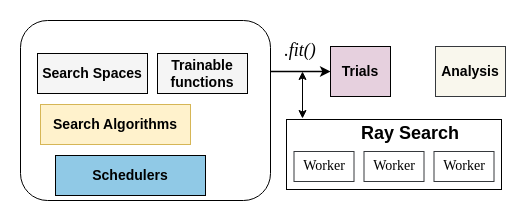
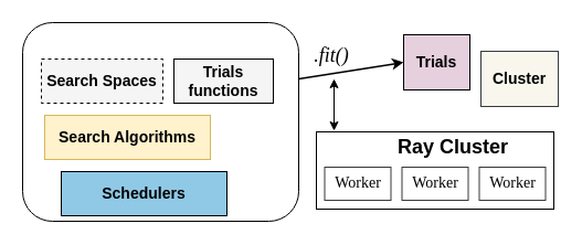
  <mxCell id="0" />
  <mxCell id="1" parent="0" />
  <mxCell id="2" value="" style="rounded=0;whiteSpace=wrap;html=1;fillColor=none;" parent="1" vertex="1"><mxGeometry x="286" y="119" width="215" height="70" as="geometry" /></mxCell>
  <mxCell id="3" value="" style="rounded=1;whiteSpace=wrap;html=1;fillColor=none;" parent="1" vertex="1"><mxGeometry x="20" y="20" width="250" height="180" as="geometry" /></mxCell>
- <mxCell id="4" value="&lt;span style=&quot;font-size: 18px;&quot;&gt;&lt;b&gt;Ray Search&lt;/b&gt;&lt;/span&gt;" style="text;html=1;strokeColor=none;fillColor=none;align=center;verticalAlign=middle;whiteSpace=wrap;rounded=0;" parent="1" vertex="1"><mxGeometry x="353.5" y="118" width="111.5" height="30" as="geometry" /></mxCell>
- <mxCell id="5" value="&lt;font&gt;&lt;span style=&quot;font-style: normal; font-size: 14px;&quot;&gt;&lt;b&gt;Search Spaces&lt;br&gt;&lt;/b&gt;&lt;/span&gt;&lt;/font&gt;" style="rounded=0;whiteSpace=wrap;html=1;fillColor=#F5F5F5;fontFamily=Helvetica;fontStyle=2" parent="1" vertex="1"><mxGeometry x="37" y="53" width="110" height="40" as="geometry" /></mxCell>
+ <mxCell id="4" value="&lt;span style=&quot;font-size: 18px;&quot;&gt;&lt;b&gt;Ray Cluster&lt;/b&gt;&lt;/span&gt;" style="text;html=1;strokeColor=none;fillColor=none;align=center;verticalAlign=middle;whiteSpace=wrap;rounded=0;" parent="1" vertex="1"><mxGeometry x="353.5" y="118" width="111.5" height="30" as="geometry" /></mxCell>
+ <mxCell id="5" value="&lt;font&gt;&lt;span style=&quot;font-style: normal; font-size: 14px;&quot;&gt;&lt;b&gt;Search Spaces&lt;br&gt;&lt;/b&gt;&lt;/span&gt;&lt;/font&gt;" style="rounded=0;whiteSpace=wrap;html=1;fillColor=#F5F5F5;fontFamily=Helvetica;fontStyle=2;dashed=1;" parent="1" vertex="1"><mxGeometry x="37" y="53" width="110" height="40" as="geometry" /></mxCell>
  <mxCell id="6" value="&lt;span style=&quot;font-size: 14px; font-style: normal;&quot;&gt;&lt;font face=&quot;Helvetica&quot;&gt;&lt;b&gt;Search Algorithms&lt;br&gt;&lt;/b&gt;&lt;/font&gt;&lt;/span&gt;" style="rounded=0;whiteSpace=wrap;html=1;fillColor=#fff2cc;fontFamily=Garamond;fontStyle=2;strokeColor=#d6b656;" parent="1" vertex="1"><mxGeometry x="40" y="104" width="150" height="40" as="geometry" /></mxCell>
  <mxCell id="7" value="&lt;span style=&quot;font-size: 14px;&quot;&gt;&lt;span style=&quot;font-style: normal;&quot;&gt;&lt;font face=&quot;Helvetica&quot;&gt;&lt;b&gt;Schedulers&lt;/b&gt;&lt;/font&gt;&lt;/span&gt;&lt;br&gt;&lt;/span&gt;" style="rounded=0;whiteSpace=wrap;html=1;fillColor=#90C9E6;fontFamily=Garamond;fontStyle=2" parent="1" vertex="1"><mxGeometry x="55" y="155" width="150" height="40" as="geometry" /></mxCell>
- <mxCell id="8" value="&lt;b style=&quot;border-color: var(--border-color); font-size: 14px;&quot;&gt;Trials&lt;/b&gt;" style="rounded=0;whiteSpace=wrap;html=1;fillColor=#E6D0DE;" parent="1" vertex="1"><mxGeometry x="330" y="46" width="60" height="50" as="geometry" /></mxCell>
+ <mxCell id="8" value="&lt;b style=&quot;border-color: var(--border-color); font-size: 14px;&quot;&gt;Trials&lt;/b&gt;" style="rounded=0;whiteSpace=wrap;html=1;fillColor=#E6D0DE;" parent="1" vertex="1"><mxGeometry x="365" y="31" width="60" height="50" as="geometry" /></mxCell>
  <mxCell id="9" value="" style="endArrow=classic;html=1;rounded=0;exitX=1;exitY=0.5;exitDx=0;exitDy=0;entryX=0;entryY=0.5;entryDx=0;entryDy=0;entryPerimeter=0;strokeWidth=1.5;" parent="1" target="8" edge="1"><mxGeometry width="50" height="50" relative="1" as="geometry"><mxPoint x="270" y="71" as="sourcePoint" /><mxPoint x="405" y="-98" as="targetPoint" /></mxGeometry></mxCell>
  <mxCell id="10" value="&lt;font face=&quot;Garamond&quot; style=&quot;font-size: 18px;&quot;&gt;&lt;i&gt;.fit()&lt;/i&gt;&lt;/font&gt;" style="text;html=1;strokeColor=none;fillColor=none;align=center;verticalAlign=middle;whiteSpace=wrap;rounded=0;strokeWidth=1.5;" parent="1" vertex="1"><mxGeometry x="270" y="35" width="60" height="30" as="geometry" /></mxCell>
  <mxCell id="11" value="&lt;b style=&quot;font-size: 14px;&quot;&gt;&lt;br&gt;&lt;/b&gt;" style="text;html=1;strokeColor=none;fillColor=none;align=center;verticalAlign=middle;whiteSpace=wrap;rounded=0;fontSize=18;" parent="1" vertex="1"><mxGeometry x="445" y="71" width="60" height="30" as="geometry" /></mxCell>
- <mxCell id="12" value="&lt;font face=&quot;Helvetica&quot;&gt;&lt;span style=&quot;font-style: normal; font-size: 14px;&quot;&gt;&lt;b&gt;Trainable functions&lt;/b&gt;&lt;/span&gt;&lt;/font&gt;" style="rounded=0;whiteSpace=wrap;html=1;fillColor=#F5F5F5;fontFamily=Garamond;fontStyle=2" parent="1" vertex="1"><mxGeometry x="157" y="53" width="90" height="40" as="geometry" /></mxCell>
- <mxCell id="13" value="&lt;b style=&quot;border-color: var(--border-color); font-size: 14px;&quot;&gt;Analysis&lt;br&gt;&lt;/b&gt;" style="rounded=0;whiteSpace=wrap;html=1;fillColor=#f9f7ed;strokeColor=#36393d;" parent="1" vertex="1"><mxGeometry x="435" y="46" width="70" height="50" as="geometry" /></mxCell>
+ <mxCell id="12" value="&lt;font face=&quot;Helvetica&quot;&gt;&lt;span style=&quot;font-style: normal; font-size: 14px;&quot;&gt;&lt;b&gt;Trials functions&lt;/b&gt;&lt;/span&gt;&lt;/font&gt;" style="rounded=0;whiteSpace=wrap;html=1;fillColor=#F5F5F5;fontFamily=Garamond;fontStyle=2" parent="1" vertex="1"><mxGeometry x="157" y="53" width="90" height="40" as="geometry" /></mxCell>
+ <mxCell id="13" value="&lt;b style=&quot;border-color: var(--border-color); font-size: 14px;&quot;&gt;Cluster&lt;br&gt;&lt;/b&gt;" style="rounded=0;whiteSpace=wrap;html=1;fillColor=#f9f7ed;strokeColor=#36393d;" parent="1" vertex="1"><mxGeometry x="435" y="46" width="70" height="50" as="geometry" /></mxCell>
  <mxCell id="14" value="Worker" style="rounded=0;whiteSpace=wrap;html=1;fontSize=14;fillColor=none;strokeColor=#36393d;fontFamily=Times New Roman;" parent="1" vertex="1"><mxGeometry x="293.5" y="151" width="60" height="30" as="geometry" /></mxCell>
  <mxCell id="15" value="Worker" style="rounded=0;whiteSpace=wrap;html=1;fontSize=14;fillColor=none;strokeColor=#36393d;fontFamily=Times New Roman;" parent="1" vertex="1"><mxGeometry x="363.5" y="151" width="60" height="30" as="geometry" /></mxCell>
  <mxCell id="16" value="Worker" style="rounded=0;whiteSpace=wrap;html=1;fontSize=14;fillColor=none;strokeColor=#36393d;fontFamily=Times New Roman;" parent="1" vertex="1"><mxGeometry x="433.5" y="151" width="60" height="30" as="geometry" /></mxCell>
  <mxCell id="17" value="" style="endArrow=classic;startArrow=classic;html=1;rounded=0;" parent="1" edge="1"><mxGeometry width="50" height="50" relative="1" as="geometry"><mxPoint x="302" y="118" as="sourcePoint" /><mxPoint x="302" y="71" as="targetPoint" /></mxGeometry></mxCell>
